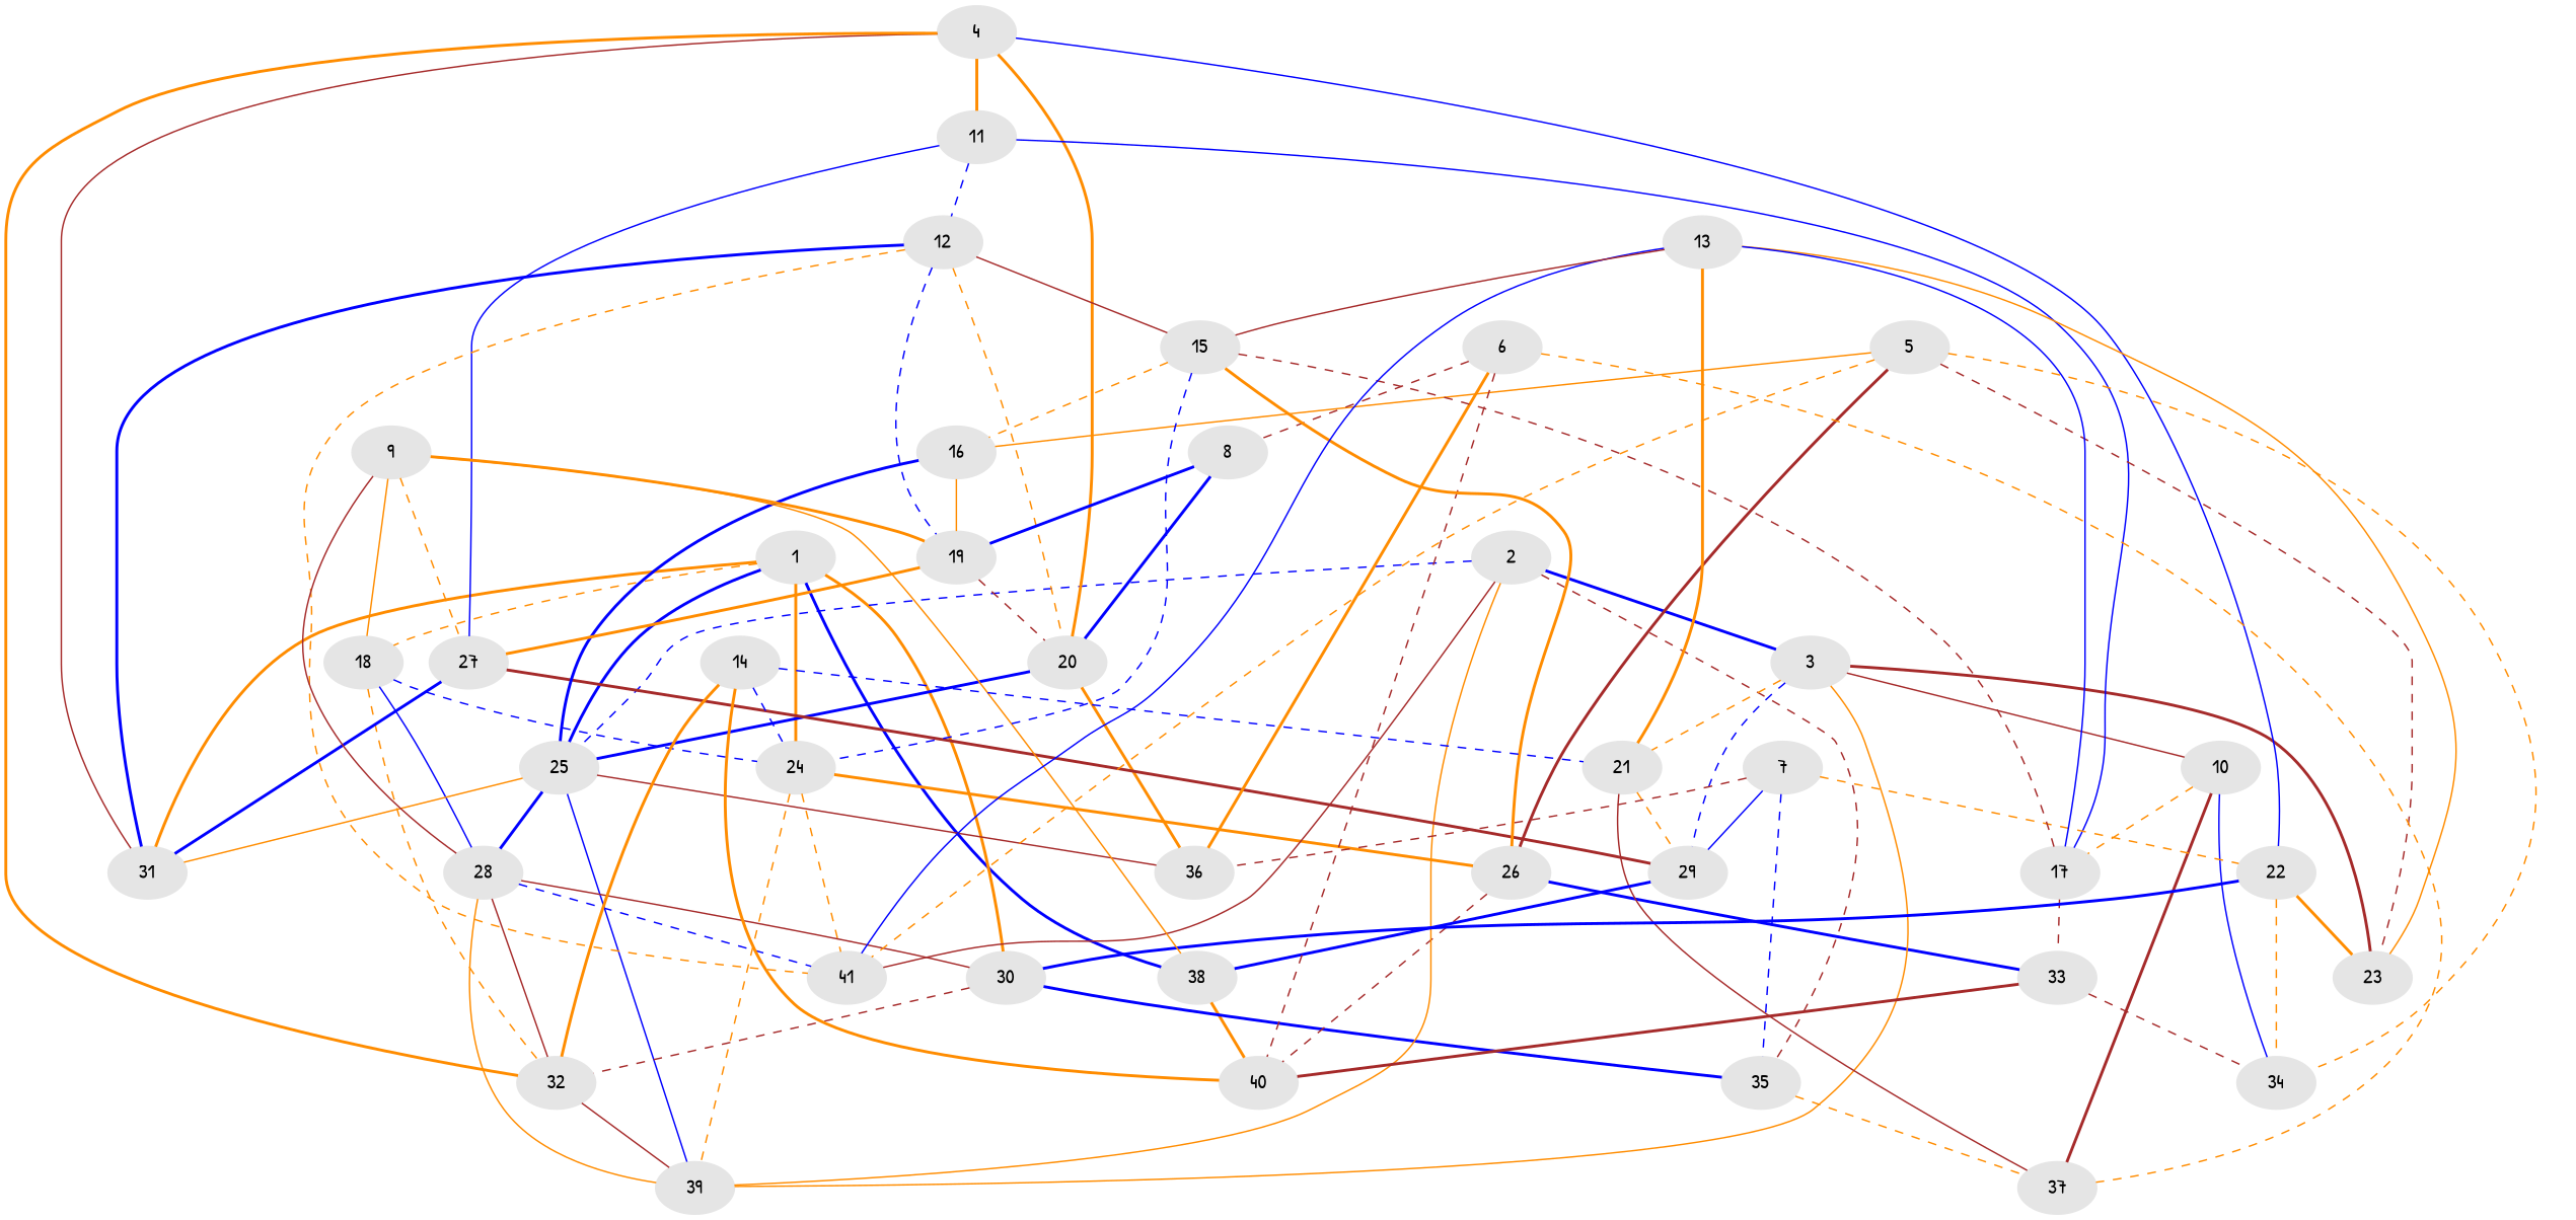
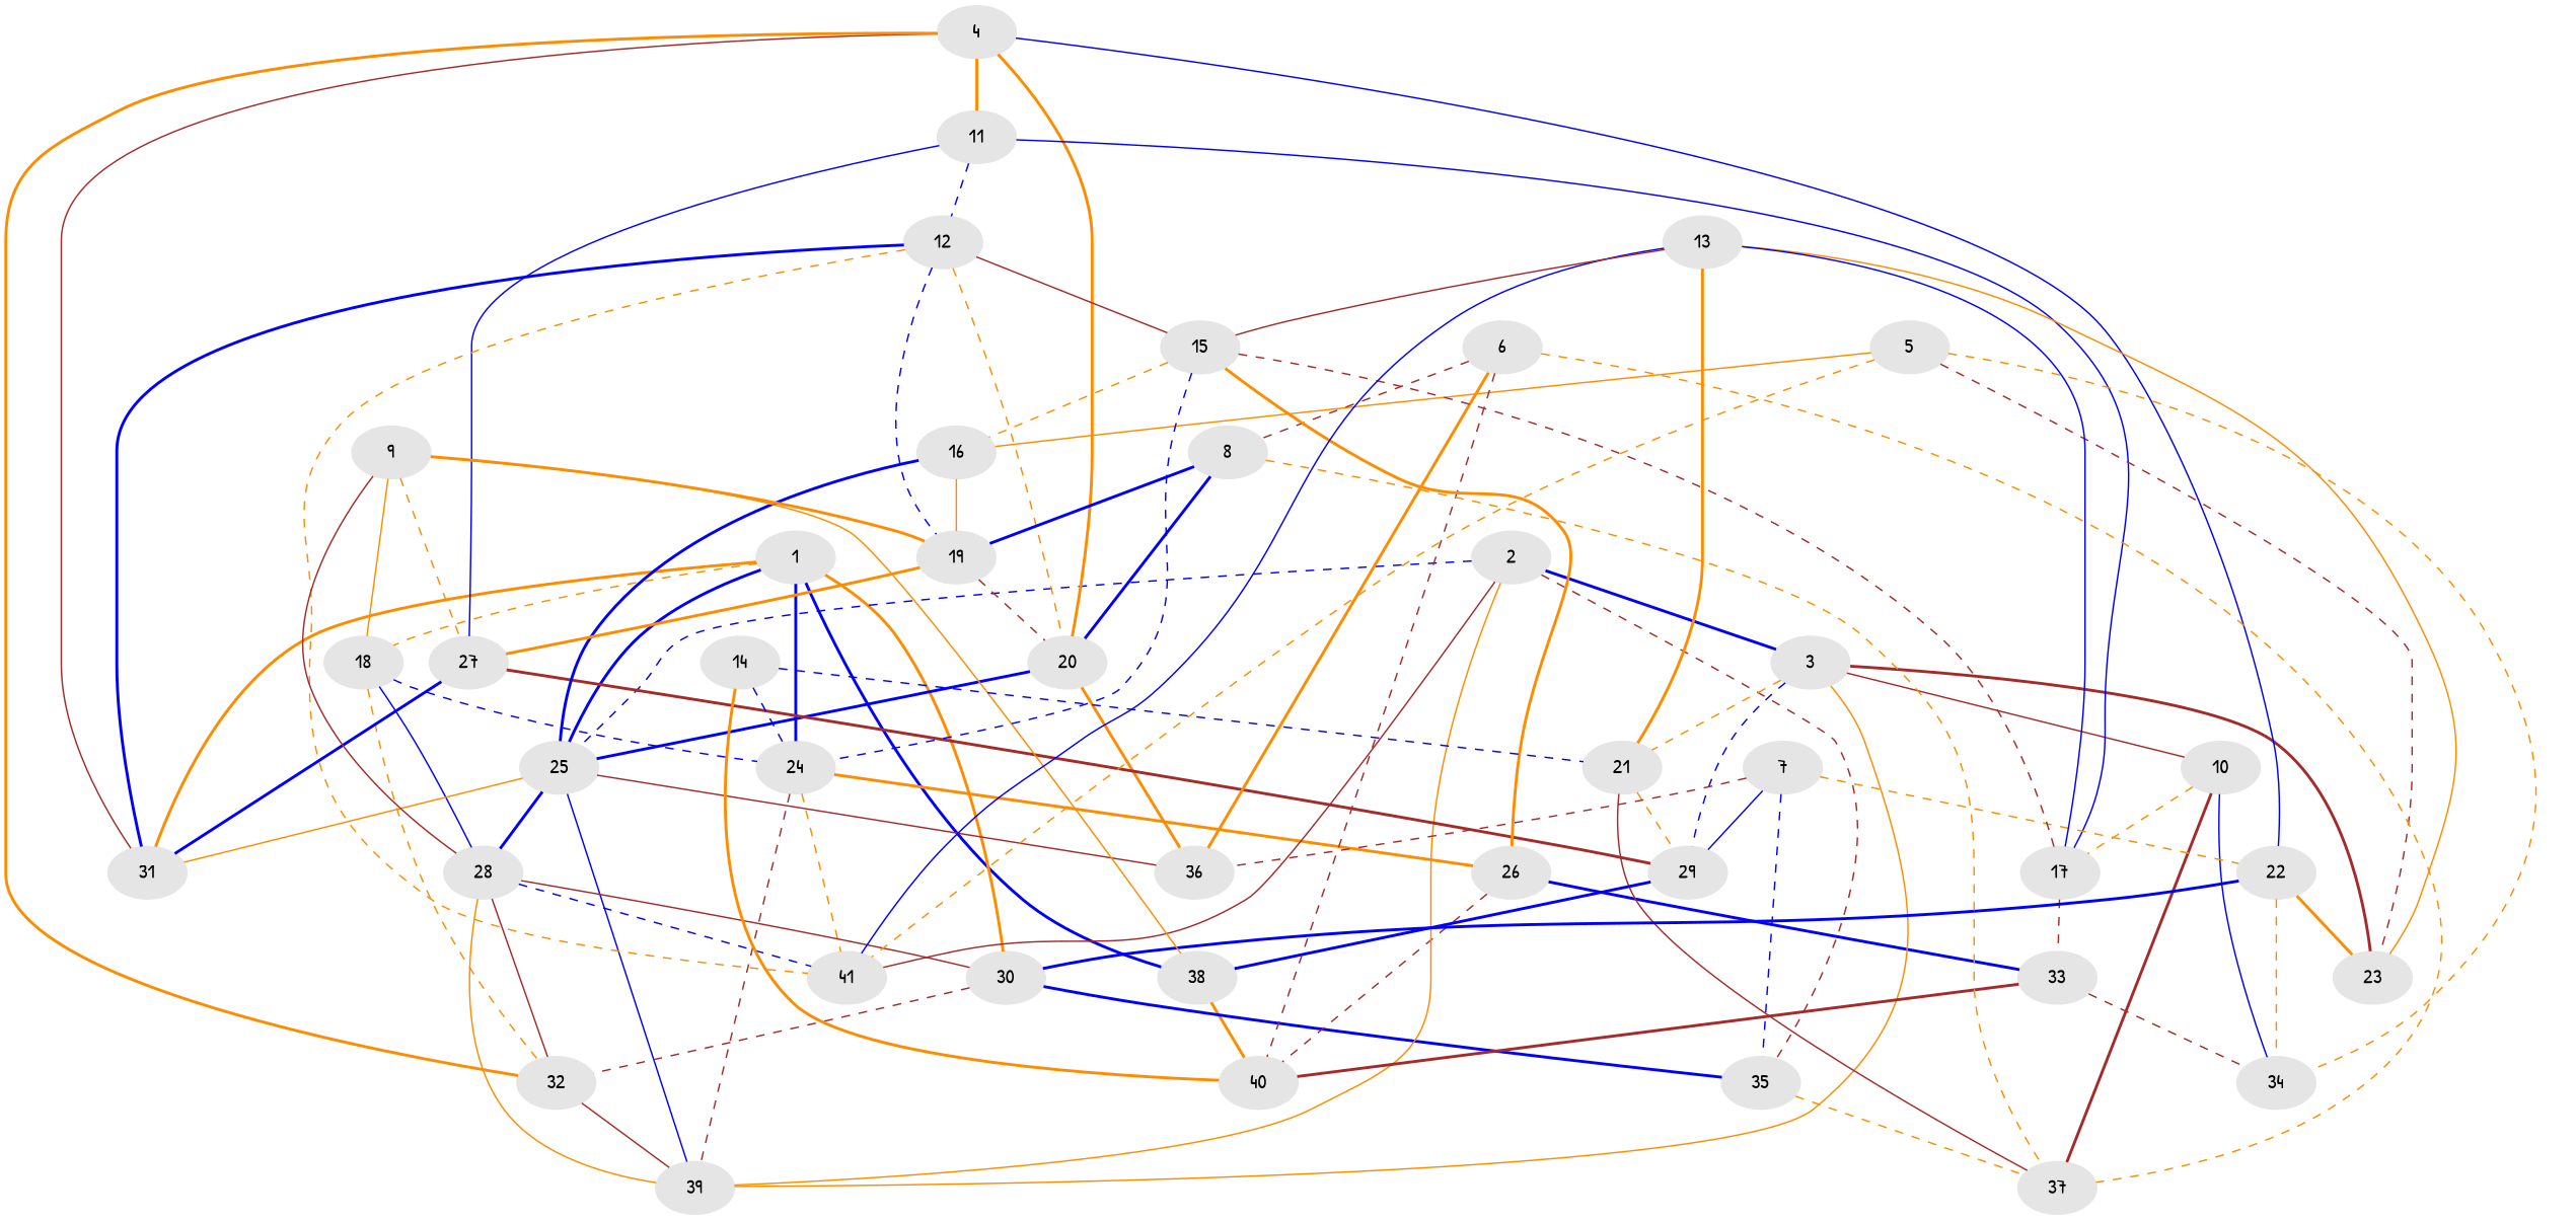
  graph {
    fontname="Patrick Hand"
    node [color=gray90 fontname="Patrick Hand" style=filled]
    edge [color=darkorange fontname="Patrick Hand" style=dashed weight=1.0]
    1
    18
    24
    25
    31
    38
    30
    32
    28
    39
    41
    26
    36
    40
    2
    3
    35
    10
    21
    23
    29
    37
    34
    17
    4
    11
    20
    22
    27
    12
    5
    16
    19
    33
    6
    8
    7
    9
    15
    13
    14
    1 -- 18
-   1 -- 24 [style=bold]
+   1 -- 24 [color=blue style=bold]
    1 -- 25 [color=blue style=bold]
    1 -- 31 [style=bold]
    1 -- 38 [color=blue style=bold weight=2.0]
    1 -- 30 [style=bold]
    18 -- 24 [color=blue]
    18 -- 32
    18 -- 28 [color=blue style=solid weight=2.0]
-   24 -- 39
+   24 -- 39 [color=brown]
    24 -- 41
    24 -- 26 [style=bold weight=2.0]
    25 -- 31 [style=solid weight=2.0]
    25 -- 28 [color=blue style=bold]
    25 -- 39 [color=blue style=solid]
    25 -- 36 [color=brown style=solid weight=2.0]
    38 -- 40 [style=bold weight=2.0]
    30 -- 32 [color=brown]
    30 -- 35 [color=blue style=bold weight=2.0]
    32 -- 39 [color=brown style=solid]
    28 -- 30 [color=brown style=solid]
    28 -- 32 [color=brown style=solid]
    28 -- 39 [style=solid]
    28 -- 41 [color=blue]
    26 -- 40 [color=brown]
    26 -- 33 [color=blue style=bold]
    2 -- 25 [color=blue]
    2 -- 39 [style=solid]
    2 -- 41 [color=brown style=solid]
    2 -- 3 [color=blue style=bold]
    2 -- 35 [color=brown weight=2.0]
    3 -- 39 [style=solid]
    3 -- 10 [color=brown style=solid]
    3 -- 21
    3 -- 23 [color=brown style=bold]
    3 -- 29 [color=blue]
    35 -- 37
    10 -- 37 [color=brown style=bold]
    10 -- 34 [color=blue style=solid]
    10 -- 17
    21 -- 29
    21 -- 37 [color=brown style=solid]
    29 -- 38 [color=blue style=bold]
    17 -- 33 [color=brown]
    4 -- 31 [color=brown style=solid]
    4 -- 32 [style=bold]
    4 -- 11 [style=bold weight=2.0]
    4 -- 20 [style=bold]
    4 -- 22 [color=blue style=solid]
    11 -- 17 [color=blue style=solid weight=2.0]
    11 -- 27 [color=blue style=solid]
    11 -- 12 [color=blue]
    20 -- 25 [color=blue style=bold]
    20 -- 36 [style=bold]
    22 -- 30 [color=blue style=bold]
    22 -- 23 [style=bold]
    22 -- 34 [weight=2.0]
    27 -- 31 [color=blue style=bold]
    27 -- 29 [color=brown style=bold weight=2.0]
    12 -- 31 [color=blue style=bold]
    12 -- 41
    12 -- 20
    12 -- 19 [color=blue]
    12 -- 15 [color=brown style=solid]
    5 -- 41
-   5 -- 26 [color=brown style=bold]
    5 -- 23 [color=brown]
    5 -- 34 [weight=2.0]
    5 -- 16 [style=solid]
    16 -- 25 [color=blue style=bold]
    16 -- 19 [style=solid]
    19 -- 20 [color=brown]
    19 -- 27 [style=bold]
    33 -- 40 [color=brown style=bold]
    33 -- 34 [color=brown]
    6 -- 36 [style=bold weight=2.0]
    6 -- 40 [color=brown]
    6 -- 37 [weight=2.0]
    6 -- 8 [color=brown]
+   8 -- 37
    8 -- 20 [color=blue style=bold]
    8 -- 19 [color=blue style=bold]
    7 -- 36 [color=brown]
    7 -- 35 [color=blue]
    7 -- 29 [color=blue style=solid]
    7 -- 22
    9 -- 18 [style=solid]
    9 -- 38 [style=solid]
    9 -- 28 [color=brown style=solid]
    9 -- 27
    9 -- 19 [style=bold]
    15 -- 24 [color=blue]
    15 -- 26 [style=bold]
    15 -- 17 [color=brown]
    15 -- 16
    13 -- 41 [color=blue style=solid]
    13 -- 21 [style=bold weight=2.0]
    13 -- 23 [style=solid]
    13 -- 17 [color=blue style=solid]
    13 -- 15 [color=brown style=solid]
    14 -- 24 [color=blue]
-   14 -- 32 [style=bold]
    14 -- 40 [style=bold]
    14 -- 21 [color=blue]
  }
